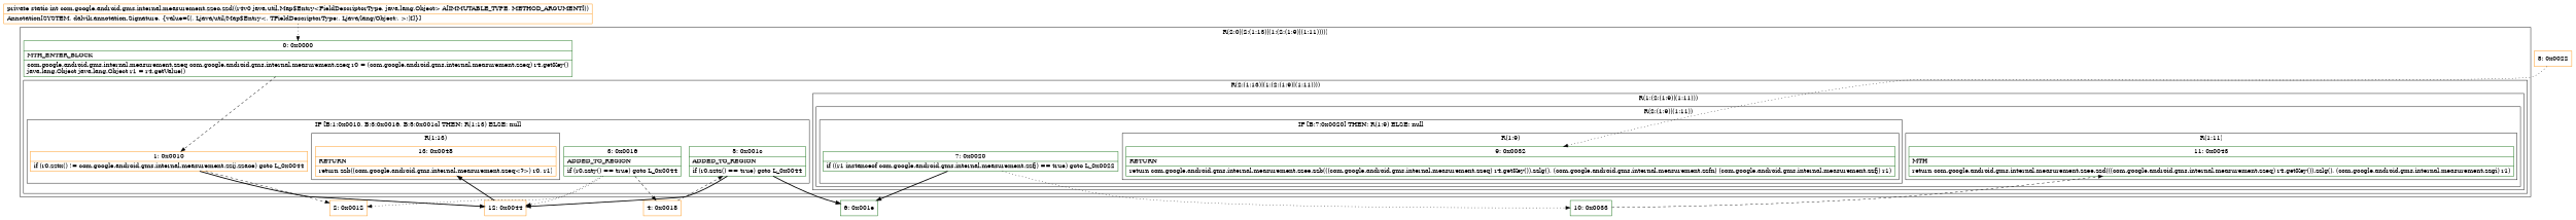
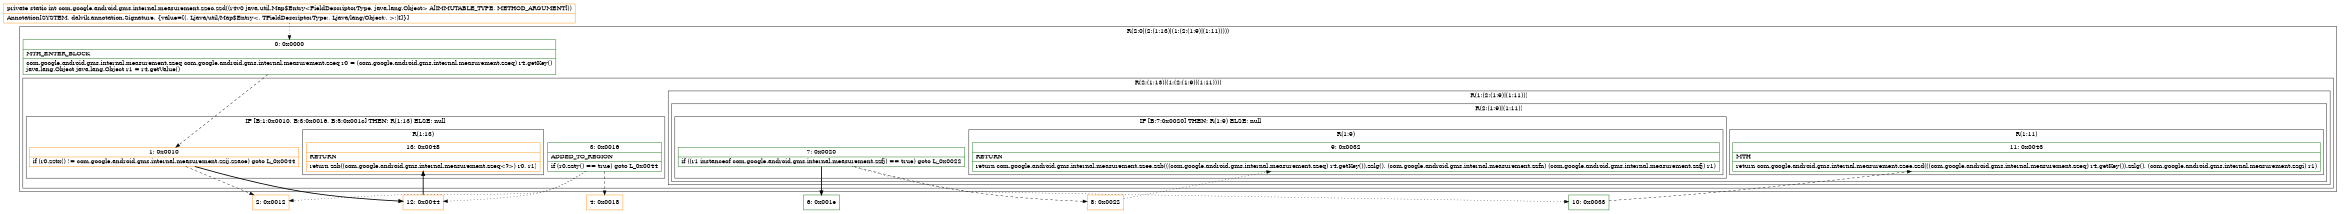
  digraph {
    node [color=darkgreen shape=record]
    edge [style=dashed]
    n1 [color=darkorange label="{13\:\ 0x0048|RETURN\l|return zzb((com.google.android.gms.internal.measurement.zzeq\<?\>) r0, r1)\l}"]
    n2 [color=darkorange label="{1\:\ 0x0010|if (r0.zztx() != com.google.android.gms.internal.measurement.zzij.zzaoe) goto L_0x0044\l}"]
    n3 [label="{3\:\ 0x0016|ADDED_TO_REGION\l|if (r0.zzty() == true) goto L_0x0044\l}"]
-   n4 [label="{5\:\ 0x001c|ADDED_TO_REGION\l|if (r0.zztz() == true) goto L_0x0044\l}"]
    n5 [label="{9\:\ 0x0032|RETURN\l|return com.google.android.gms.internal.measurement.zzee.zzb(((com.google.android.gms.internal.measurement.zzeq) r4.getKey()).zzlg(), (com.google.android.gms.internal.measurement.zzfn) (com.google.android.gms.internal.measurement.zzfj) r1)\l}"]
    n6 [label="{7\:\ 0x0020|if ((r1 instanceof com.google.android.gms.internal.measurement.zzfj) == true) goto L_0x0022\l}"]
    n7 [label="{11\:\ 0x0043|MTH\l|return com.google.android.gms.internal.measurement.zzee.zzd(((com.google.android.gms.internal.measurement.zzeq) r4.getKey()).zzlg(), (com.google.android.gms.internal.measurement.zzgi) r1)\l}"]
    n8 [label="{0\:\ 0x0000|MTH_ENTER_BLOCK\l|com.google.android.gms.internal.measurement.zzeq com.google.android.gms.internal.measurement.zzeq r0 = (com.google.android.gms.internal.measurement.zzeq) r4.getKey()\ljava.lang.Object java.lang.Object r1 = r4.getValue()\l}"]
    n9 [color=darkorange label="{2\:\ 0x0012}"]
    n10 [color=darkorange label="{12\:\ 0x0044}"]
    n11 [color=darkorange label="{4\:\ 0x0018}"]
    n12 [label="{6\:\ 0x001e}"]
    n13 [color=darkorange label="{8\:\ 0x0022}"]
    n14 [label="{10\:\ 0x0033}"]
    n15 [color=darkorange label="{private static int com.google.android.gms.internal.measurement.zzeo.zzd((r4v0 java.util.Map$Entry\<FieldDescriptorType, java.lang.Object\> A[IMMUTABLE_TYPE, METHOD_ARGUMENT]))  | Annotation[SYSTEM, dalvik.annotation.Signature, \{value=[(, Ljava\/util\/Map$Entry\<, TFieldDescriptorType;, Ljava\/lang\/Object;, \>;)I]\}]\l}"]
    subgraph cluster_1 {
      label="R(2:0|(2:(1:13)|(1:(2:(1:9)|(1:11)))))"
      n8
      subgraph cluster_2 {
        label="R(2:(1:13)|(1:(2:(1:9)|(1:11))))"
        subgraph cluster_3 {
          label="IF [B:1:0x0010, B:3:0x0016, B:5:0x001c] THEN: R(1:13) ELSE: null"
          n2
          n3
-         n4
          subgraph cluster_4 {
            label="R(1:13)"
            n1
          }
        }
        subgraph cluster_5 {
          label="R(1:(2:(1:9)|(1:11)))"
          subgraph cluster_6 {
            label="R(2:(1:9)|(1:11))"
            subgraph cluster_7 {
              label="IF [B:7:0x0020] THEN: R(1:9) ELSE: null"
              n6
              subgraph cluster_8 {
                label="R(1:9)"
                n5
              }
            }
            subgraph cluster_9 {
              label="R(1:11)"
              n7
            }
          }
        }
      }
    }
    n2 -> n9
    n2 -> n10 [style=bold]
    n3 -> n9 [style=dotted]
    n3 -> n10 [style=dotted]
    n3 -> n11
-   n4 -> n10 [style=bold]
-   n4 -> n12 [style=bold]
    n6 -> n12 [style=bold]
+   n6 -> n13
    n6 -> n14 [style=dotted]
    n8 -> n2
    n10 -> n1 [style=bold]
-   n11 -> n4
    n13 -> n5 [style=dotted]
    n14 -> n7
    n15 -> n8 [style=dotted]
  }
